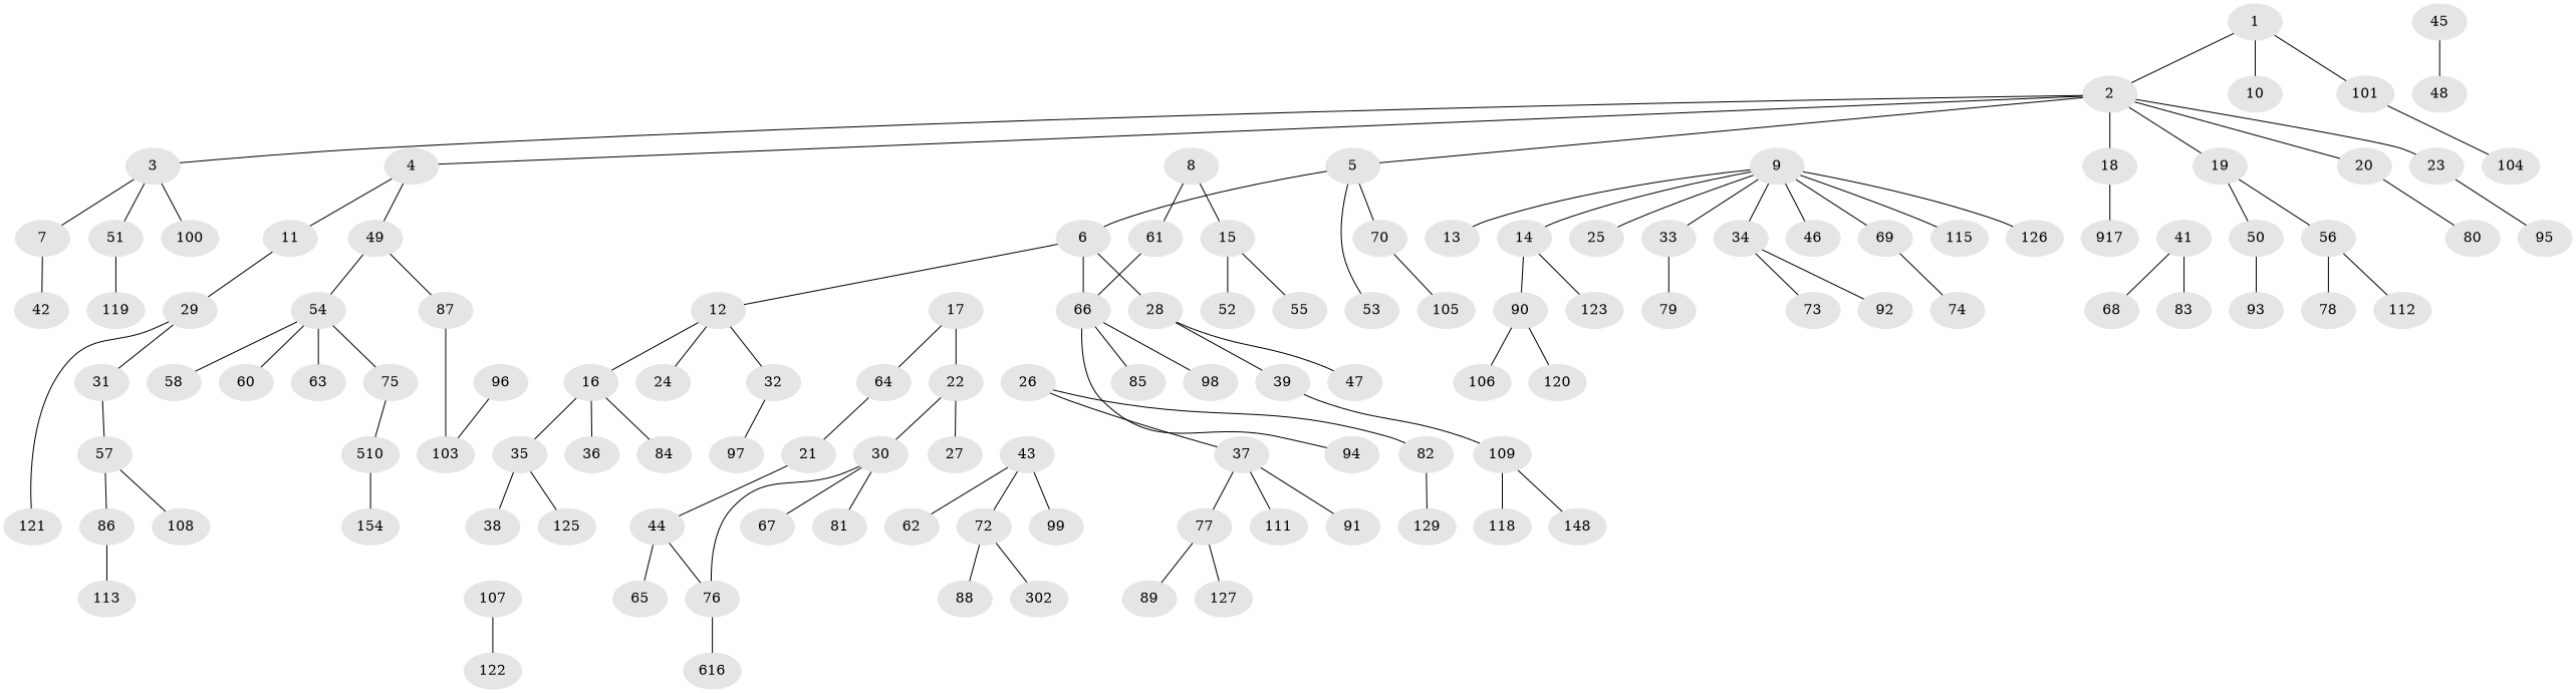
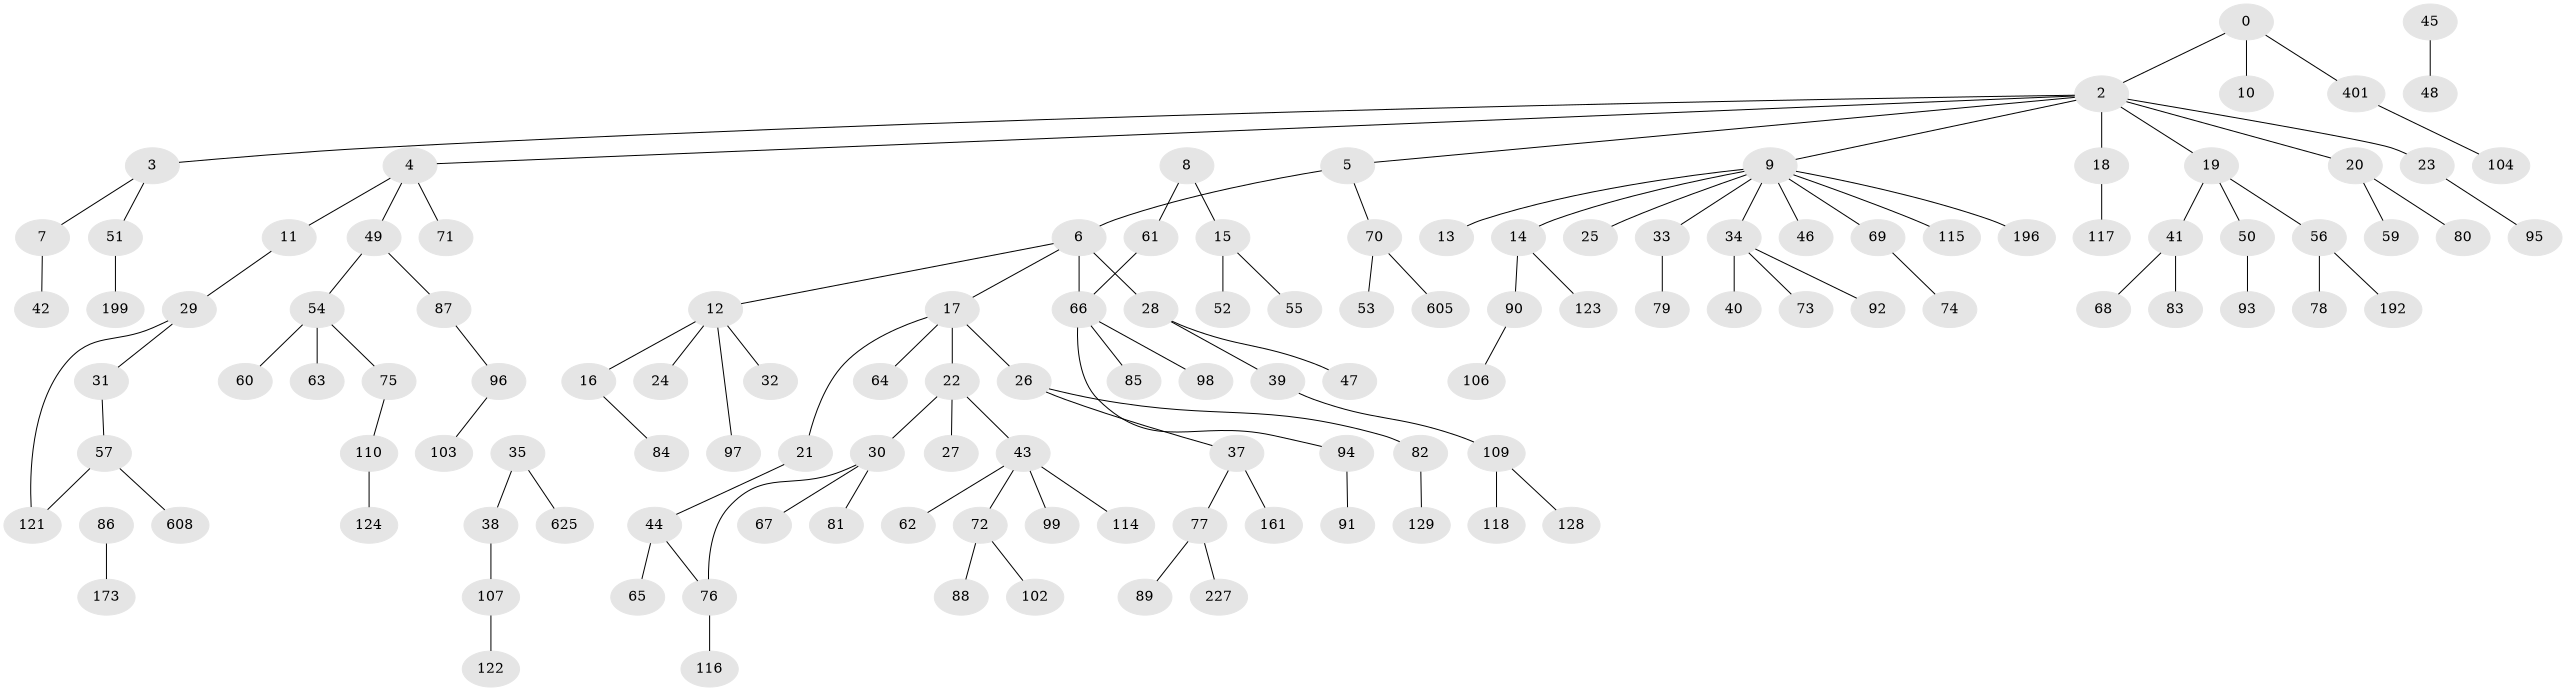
  graph {
    node [color=gray90 style=filled]
-   1
+   1 [label=0]
    2
    10
-   101
+   101 [label=401]
    3
    4
    5
    9
    18
    19
    20
    23
    104
    7
    51
-   100
    11
    49
+   71
    6
    53
    70
    13
    14
    25
    33
    34
    46
    69
    115
-   126
-   117 [label=917]
+   126 [label=196]
+   117
    41
    50
    56
+   59
    80
    95
    42
-   119
+   119 [label=199]
    29
    54
    87
    12
    17
    28
    66
-   105
+   105 [label=605]
    8
    15
    61
    16
    24
    32
    21
    22
    26
    64
    39
    47
    52
    55
    90
    123
    79
+   40
    73
    92
    74
    31
    121
    35
-   36
    84
    97
    106
-   120
    38
-   125
+   125 [label=625]
    44
    27
    30
    43
    37
    82
    68
    83
    93
    78
-   112
+   112 [label=192]
    65
    76
    67
    81
    62
    72
    99
+   114
    77
    91
-   111
+   111 [label=161]
    129
    109
    57
    45
    48
    86
-   108
+   108 [label=608]
    107
    89
-   127
+   127 [label=227]
    122
    118
-   128 [label=148]
+   128
    88
-   102 [label=302]
-   116 [label=616]
-   58
+   102
+   116
    60
    63
    75
    96
-   110 [label=510]
-   113
+   110
+   113 [label=173]
    85
    94
    98
-   124 [label=154]
+   124
    103
    1 -- 2
    1 -- 10
    1 -- 101
    2 -- 3
    2 -- 4
    2 -- 5
+   2 -- 9
    2 -- 18
    2 -- 19
    2 -- 20
    2 -- 23
    101 -- 104
    3 -- 7
    3 -- 51
-   3 -- 100
    4 -- 11
    4 -- 49
+   4 -- 71
    5 -- 6
-   5 -- 53
+   70 -- 53
    5 -- 70
    9 -- 13
    9 -- 14
    9 -- 25
    9 -- 33
    9 -- 34
    9 -- 46
    9 -- 69
    9 -- 115
    9 -- 126
    18 -- 117
+   19 -- 41
    19 -- 50
    19 -- 56
+   20 -- 59
    20 -- 80
    23 -- 95
    7 -- 42
    51 -- 119
    11 -- 29
    49 -- 54
    49 -- 87
    6 -- 12
+   6 -- 17
    6 -- 28
    6 -- 66
    70 -- 105
    14 -- 90
    14 -- 123
    33 -- 79
+   34 -- 40
    34 -- 73
    34 -- 92
    69 -- 74
    41 -- 68
    41 -- 83
    50 -- 93
    56 -- 78
    56 -- 112
    29 -- 31
    29 -- 121
-   54 -- 58
    54 -- 60
    54 -- 63
    54 -- 75
-   87 -- 103
+   87 -- 96
    12 -- 16
    12 -- 24
    12 -- 32
-   64 -- 21
+   17 -- 21
    17 -- 22
+   17 -- 26
    17 -- 64
    28 -- 39
    28 -- 47
    66 -- 85
    66 -- 94
    66 -- 98
    8 -- 15
    8 -- 61
    15 -- 52
    15 -- 55
    61 -- 66
-   16 -- 35
-   16 -- 36
    16 -- 84
-   32 -- 97
+   12 -- 97
    21 -- 44
    22 -- 27
    22 -- 30
+   22 -- 43
    26 -- 37
    26 -- 82
    39 -- 109
    90 -- 106
-   90 -- 120
    31 -- 57
    35 -- 38
    35 -- 125
+   38 -- 107
    44 -- 65
    44 -- 76
    30 -- 76
    30 -- 67
    30 -- 81
    43 -- 62
    43 -- 72
    43 -- 99
+   43 -- 114
    37 -- 77
-   37 -- 91
+   94 -- 91
    37 -- 111
    82 -- 129
    76 -- 116
    72 -- 88
    72 -- 102
    77 -- 89
    77 -- 127
    109 -- 118
    109 -- 128
-   57 -- 86
+   57 -- 121
    57 -- 108
    45 -- 48
    86 -- 113
    107 -- 122
    75 -- 110
    96 -- 103
    110 -- 124
  }
